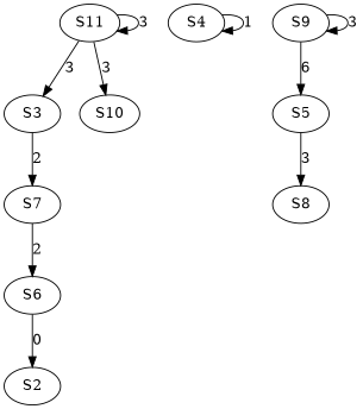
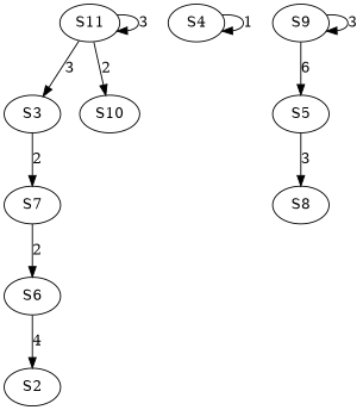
  strict digraph {
    S6
    S2
    S11
    S3
    S10
    S7
    S4
    S9
    S5
    S8
-   S6 -> S2 [label=0]
+   S6 -> S2 [label=4]
    S11 -> S11 [label=3]
    S11 -> S3 [label=3]
-   S11 -> S10 [label=3]
+   S11 -> S10 [label=2]
    S3 -> S7 [label=2]
    S7 -> S6 [label=2]
    S4 -> S4 [label=1]
    S9 -> S9 [label=3]
    S9 -> S5 [label=6]
    S5 -> S8 [label=3]
  }
